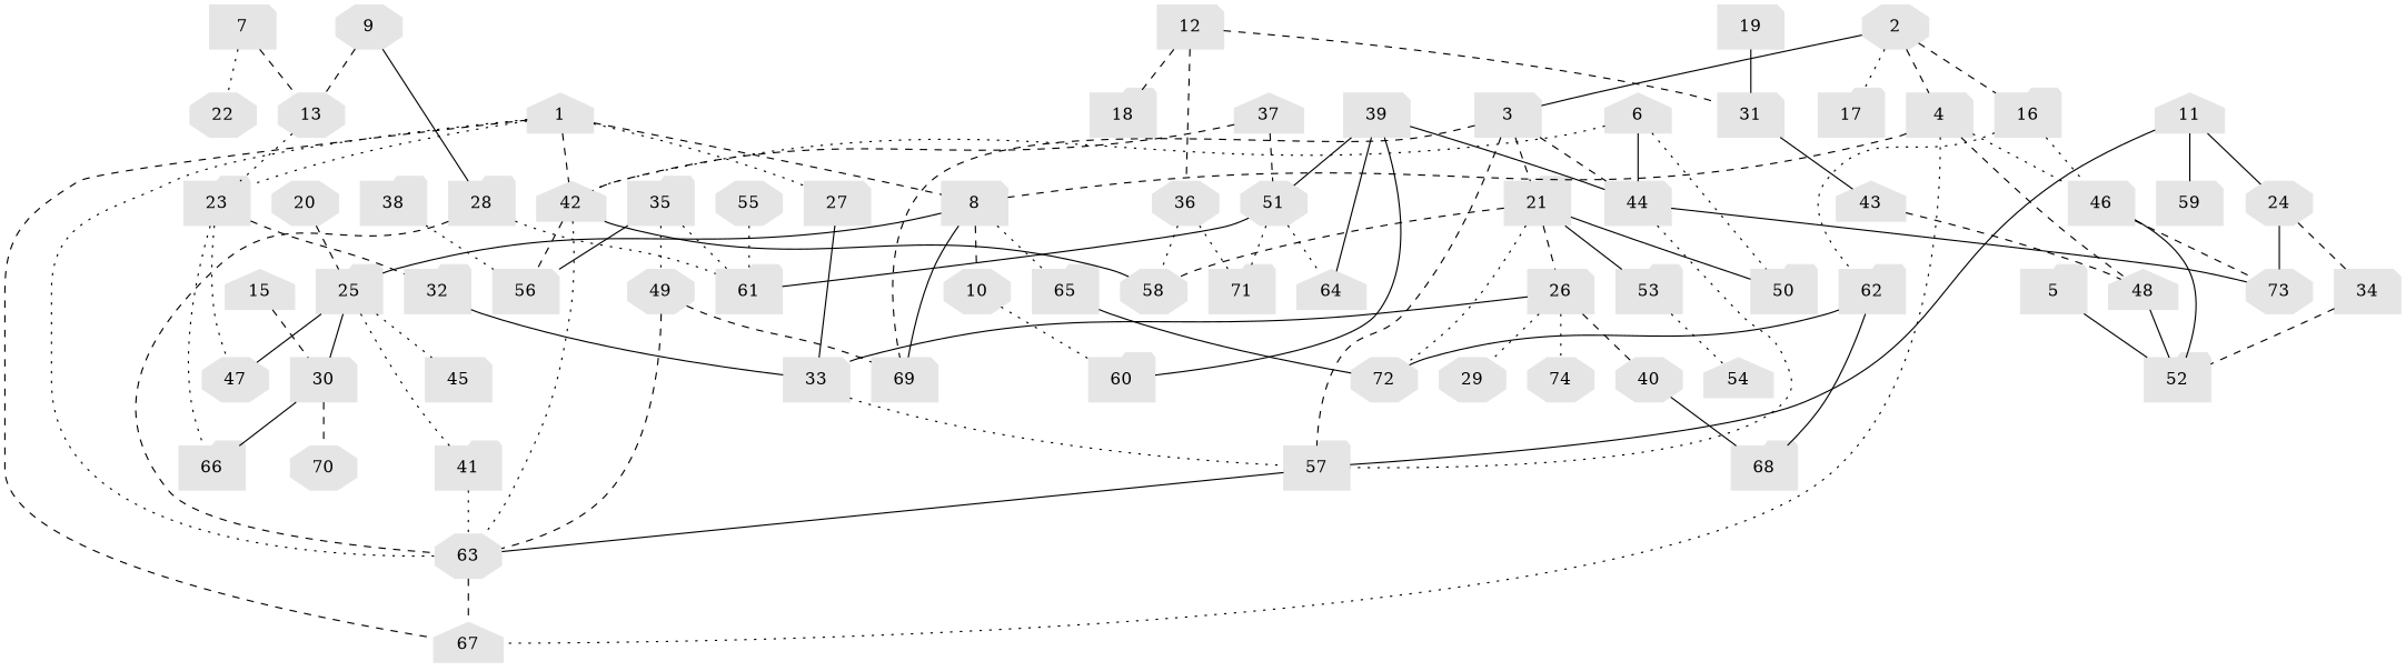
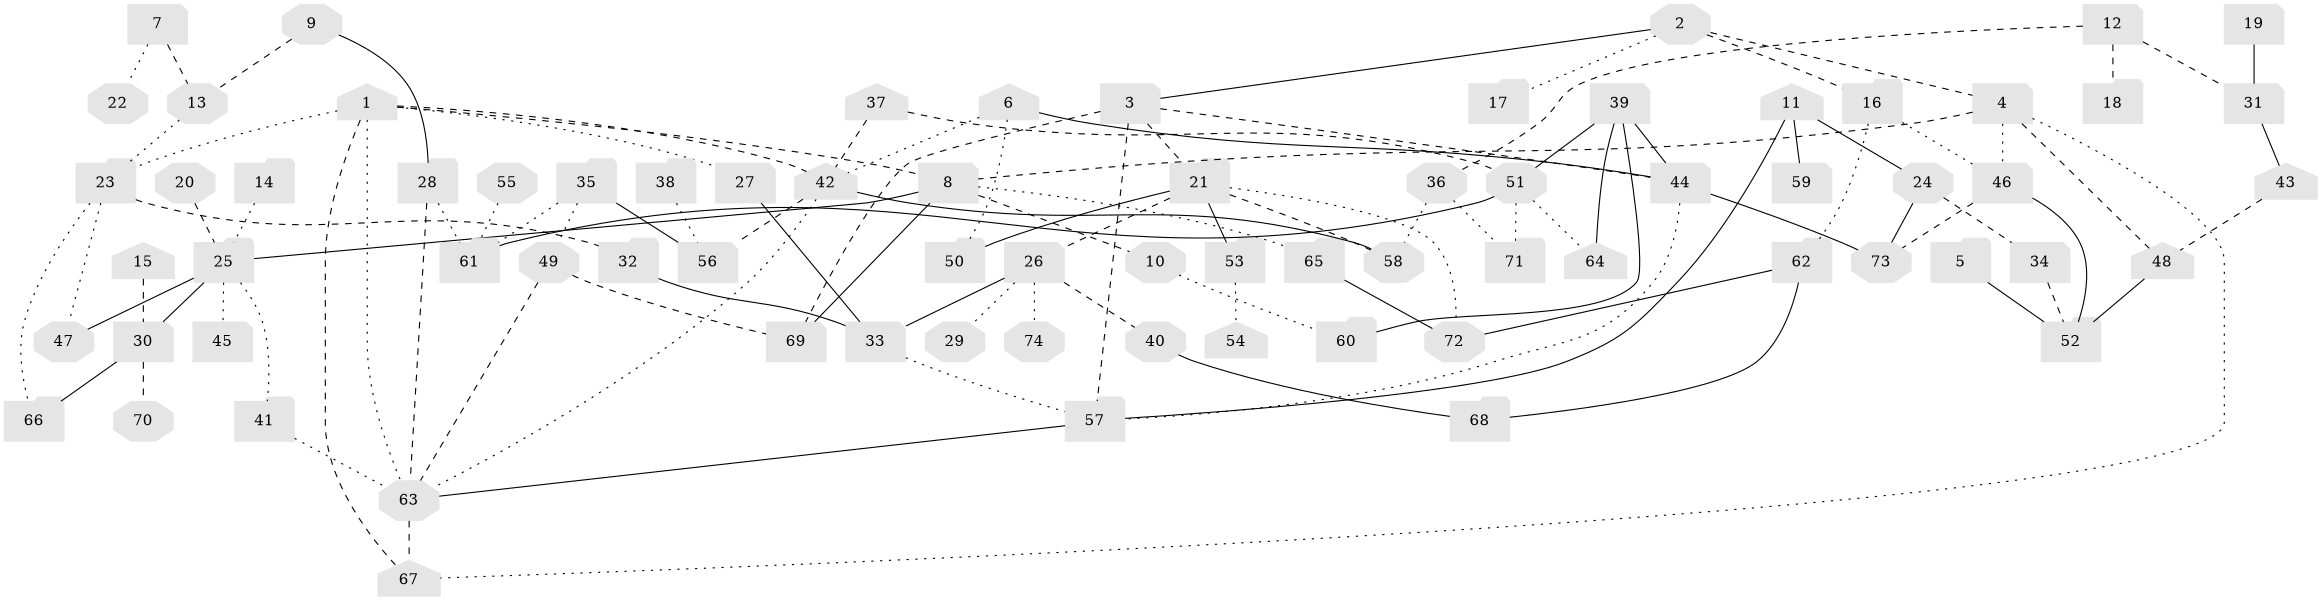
  graph {
    fontname="DejaVu Serif"
    node [color=gray90 fontname="DejaVu Serif" shape=folder style=filled]
    edge [fontname="DejaVu Serif" style=dotted weight=1.0]
    1 [shape=house]
    8 [shape=note]
    23
    27 [shape=note]
    42 [shape=house]
    63 [shape=octagon]
    67 [shape=house]
    69 [shape=note]
    10 [shape=octagon]
    25
    65
    32
    47 [shape=octagon]
    66
    33 [shape=note]
    58 [shape=octagon]
    56 [shape=note]
    2 [shape=octagon]
    3 [shape=note]
    4 [shape=note]
    16
    17
    21
    44 [shape=note]
    57
    46 [shape=note]
    48 [shape=house]
    62
    50
    26 [shape=note]
    53
    72 [shape=octagon]
    73 [shape=octagon]
    52
    5
    6 [shape=house]
    7 [shape=note]
    13 [shape=octagon]
    22 [shape=octagon]
    60
    30 [shape=note]
    41
    45 [shape=note]
    9 [shape=octagon]
    28
    61
    11 [shape=house]
    24 [shape=octagon]
    59 [shape=note]
    34 [shape=note]
    12 [shape=note]
    18
    31 [shape=note]
    36 [shape=octagon]
    43 [shape=house]
    71
+   14
    15 [shape=house]
    70 [shape=octagon]
    68
    19 [shape=note]
    20 [shape=octagon]
    29 [shape=octagon]
    40 [shape=octagon]
    74 [shape=octagon]
    54 [shape=house]
    35
    49 [shape=octagon]
    37 [shape=house]
    51 [shape=octagon]
    64 [shape=house]
    38
    39 [shape=note]
    55 [shape=octagon]
    1 -- 8 [style=dashed]
    1 -- 23
    1 -- 27
    1 -- 42 [style=dashed]
    1 -- 63
    1 -- 67 [style=dashed]
    8 -- 69 [style=solid]
    8 -- 10 [style=dashed]
    8 -- 25 [style=solid]
    8 -- 65
    23 -- 32 [style=dashed]
    23 -- 47
    23 -- 66
    27 -- 33 [style=solid]
    42 -- 63
    42 -- 58 [style=solid]
    42 -- 56 [style=dashed]
    63 -- 67 [style=dashed]
    10 -- 60
    25 -- 47 [style=solid]
    25 -- 30 [style=solid]
    25 -- 41
    25 -- 45
    65 -- 72 [style=solid]
    32 -- 33 [style=solid]
    33 -- 57
    2 -- 3 [style=solid]
    2 -- 4 [style=dashed]
    2 -- 16 [style=dashed]
    2 -- 17
    3 -- 69 [style=dashed]
    3 -- 21 [style=dashed]
    3 -- 44 [style=dashed]
    3 -- 57 [style=dashed weight=2.0]
    4 -- 8 [style=dashed]
    4 -- 67
    4 -- 46
    4 -- 48 [style=dashed]
    16 -- 46
    16 -- 62
    21 -- 58 [style=dashed]
    21 -- 50 [style=solid]
    21 -- 26 [style=dashed]
    21 -- 53 [style=solid]
    21 -- 72
    44 -- 57
    44 -- 73 [style=solid]
    57 -- 63 [style=solid]
    46 -- 73 [style=dashed]
    46 -- 52 [style=solid]
    48 -- 52 [style=solid]
    62 -- 72 [style=solid]
    62 -- 68 [style=solid]
    26 -- 33 [style=solid]
    26 -- 29
    26 -- 40 [style=dashed]
    26 -- 74
    53 -- 54
    5 -- 52 [style=solid]
    6 -- 42
    6 -- 44 [style=solid]
    6 -- 50
    7 -- 13 [style=dashed]
    7 -- 22
    13 -- 23
    30 -- 66 [style=solid]
    30 -- 70 [style=dashed]
    41 -- 63 [weight=2.0]
    9 -- 13 [style=dashed]
    9 -- 28 [style=solid]
    28 -- 63 [style=dashed]
    28 -- 61
    11 -- 57 [style=solid]
    11 -- 24 [style=solid]
    11 -- 59 [style=solid]
    24 -- 73 [style=solid]
    24 -- 34 [style=dashed]
    34 -- 52 [style=dashed]
    12 -- 18 [style=dashed]
    12 -- 31 [style=dashed]
    12 -- 36 [style=dashed]
    31 -- 43 [style=solid]
    36 -- 58
    36 -- 71
    43 -- 48 [style=dashed]
+   14 -- 25
    15 -- 30 [style=dashed]
    19 -- 31 [style=solid]
    20 -- 25 [style=dashed]
    40 -- 68 [style=solid]
    35 -- 56 [style=solid]
    35 -- 61
    35 -- 49
    49 -- 63 [style=dashed]
    49 -- 69 [style=dashed]
    37 -- 42 [style=dashed]
    37 -- 51 [style=dashed]
    51 -- 61 [style=solid]
    51 -- 71
    51 -- 64
    38 -- 56
    39 -- 44 [style=solid]
    39 -- 60 [style=solid]
    39 -- 51 [style=solid]
    39 -- 64 [style=solid]
    55 -- 61
  }
